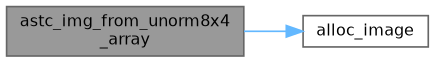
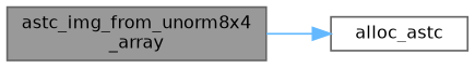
  digraph {
    rankdir=LR
    node [fontname=Helvetica fontsize=10 shape=box style=filled]
    n1 [color=gray40 fillcolor=grey60 fontcolor=black height=0.2 label="astc_img_from_unorm8x4\l_array" width=0.4]
-   n2 [color=grey40 fillcolor=white height=0.2 label=alloc_image width=0.4]
+   n2 [color=grey40 fillcolor=white height=0.2 label=alloc_astc width=0.4]
    n1 -> n2 [color=steelblue1 fontname=Helvetica fontsize=10 labelfontname=Helvetica labelfontsize=10 style=solid]
  }
